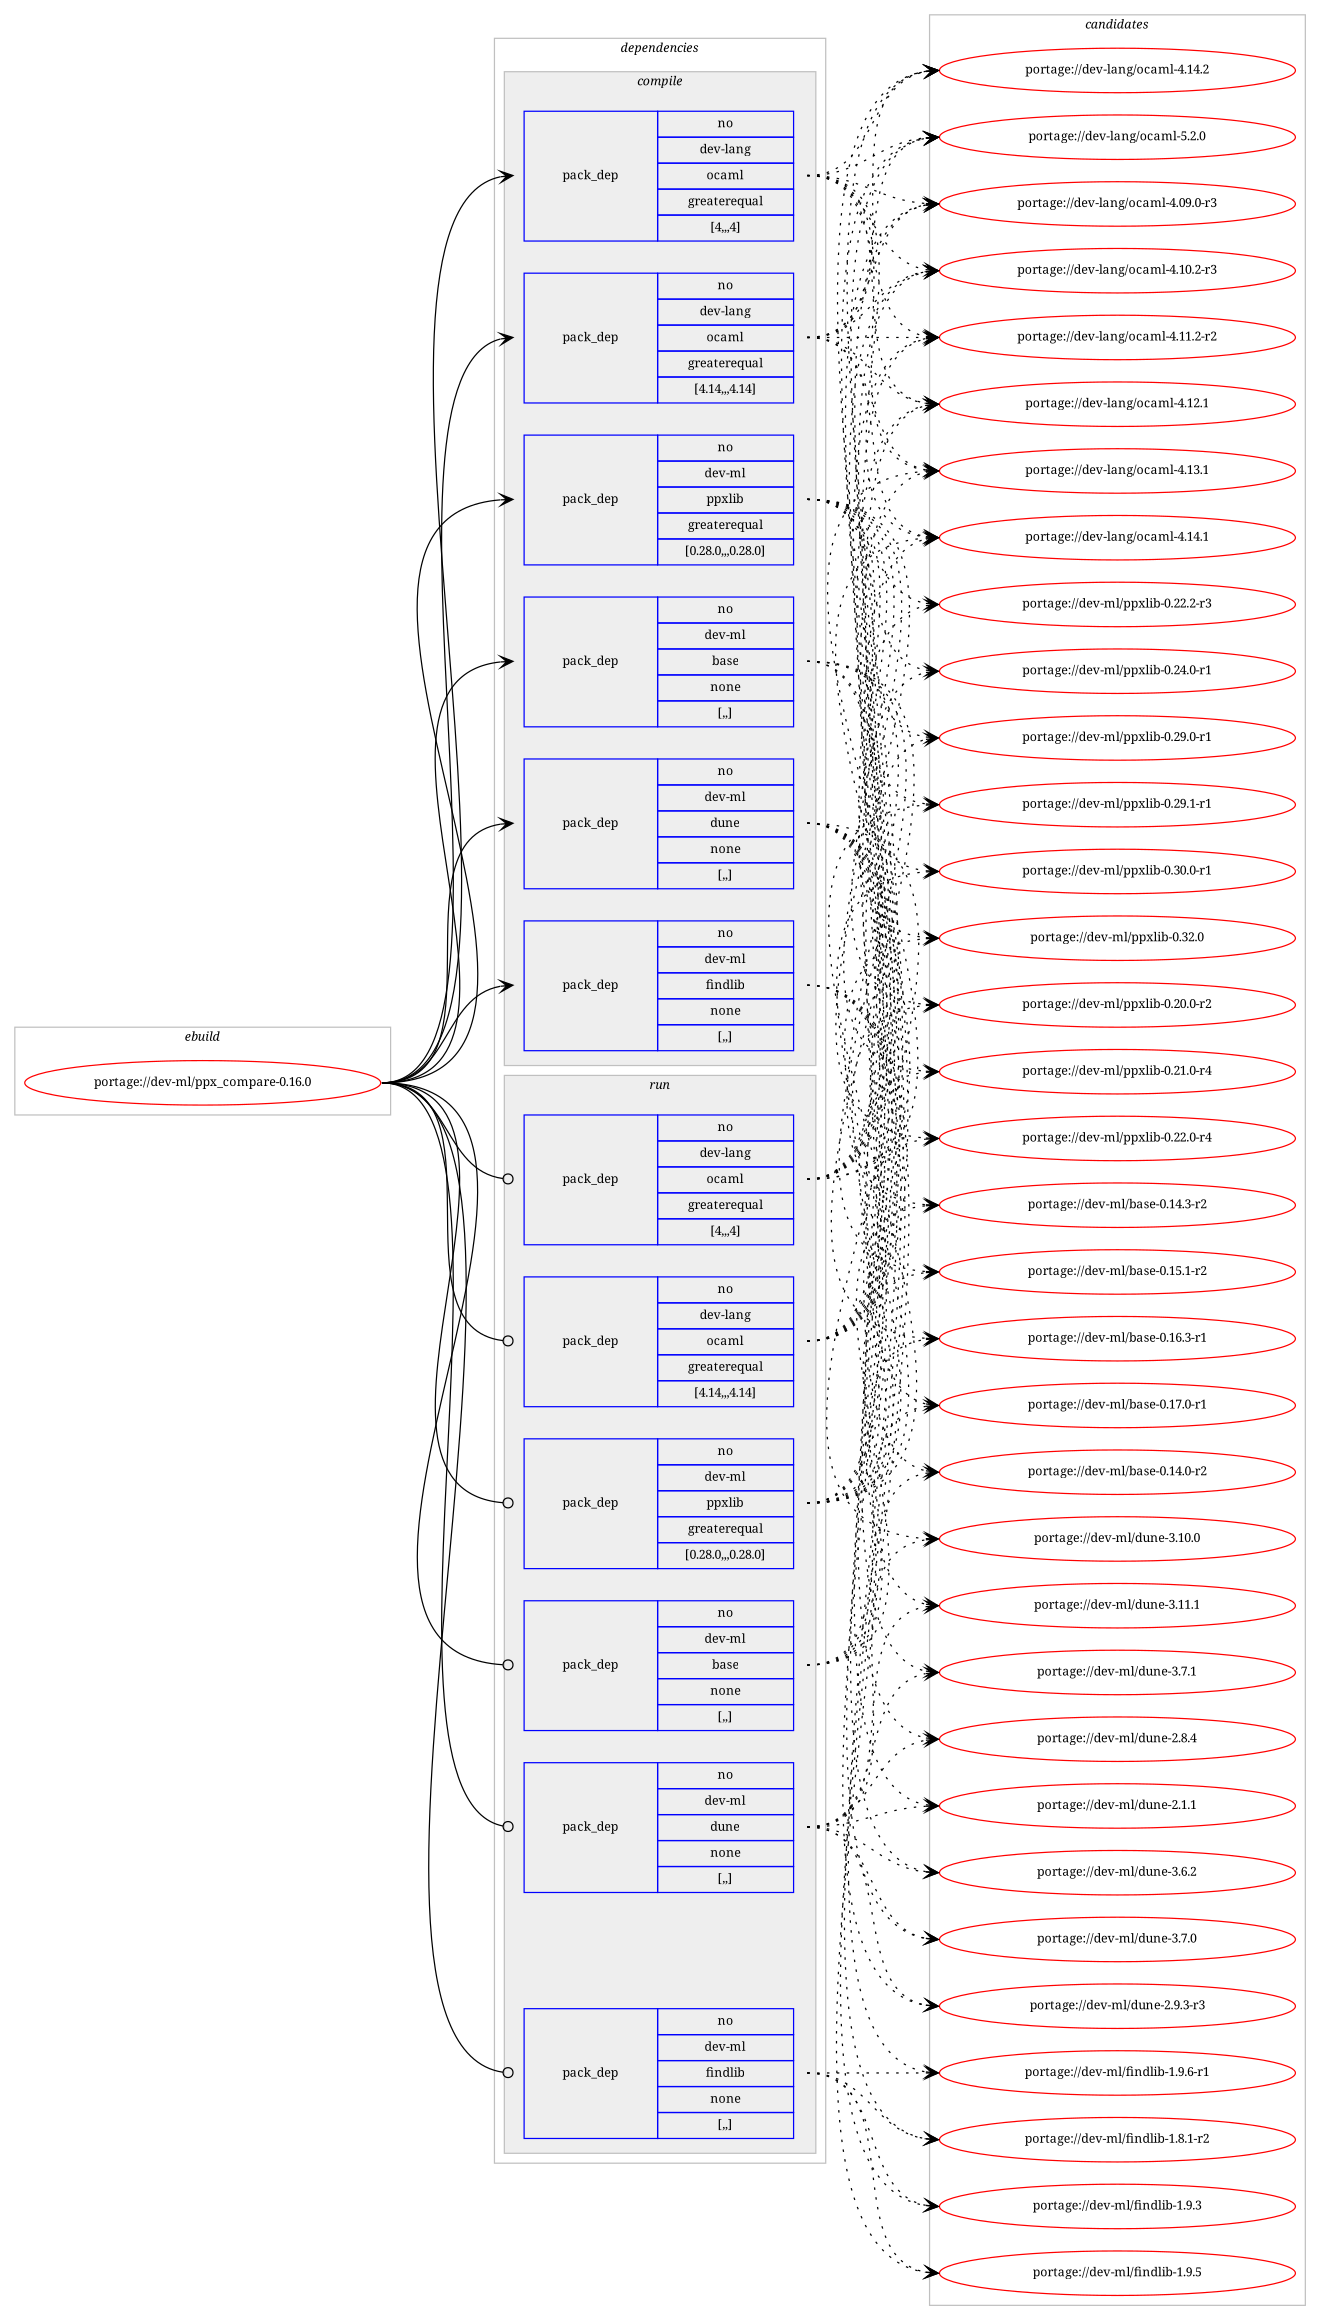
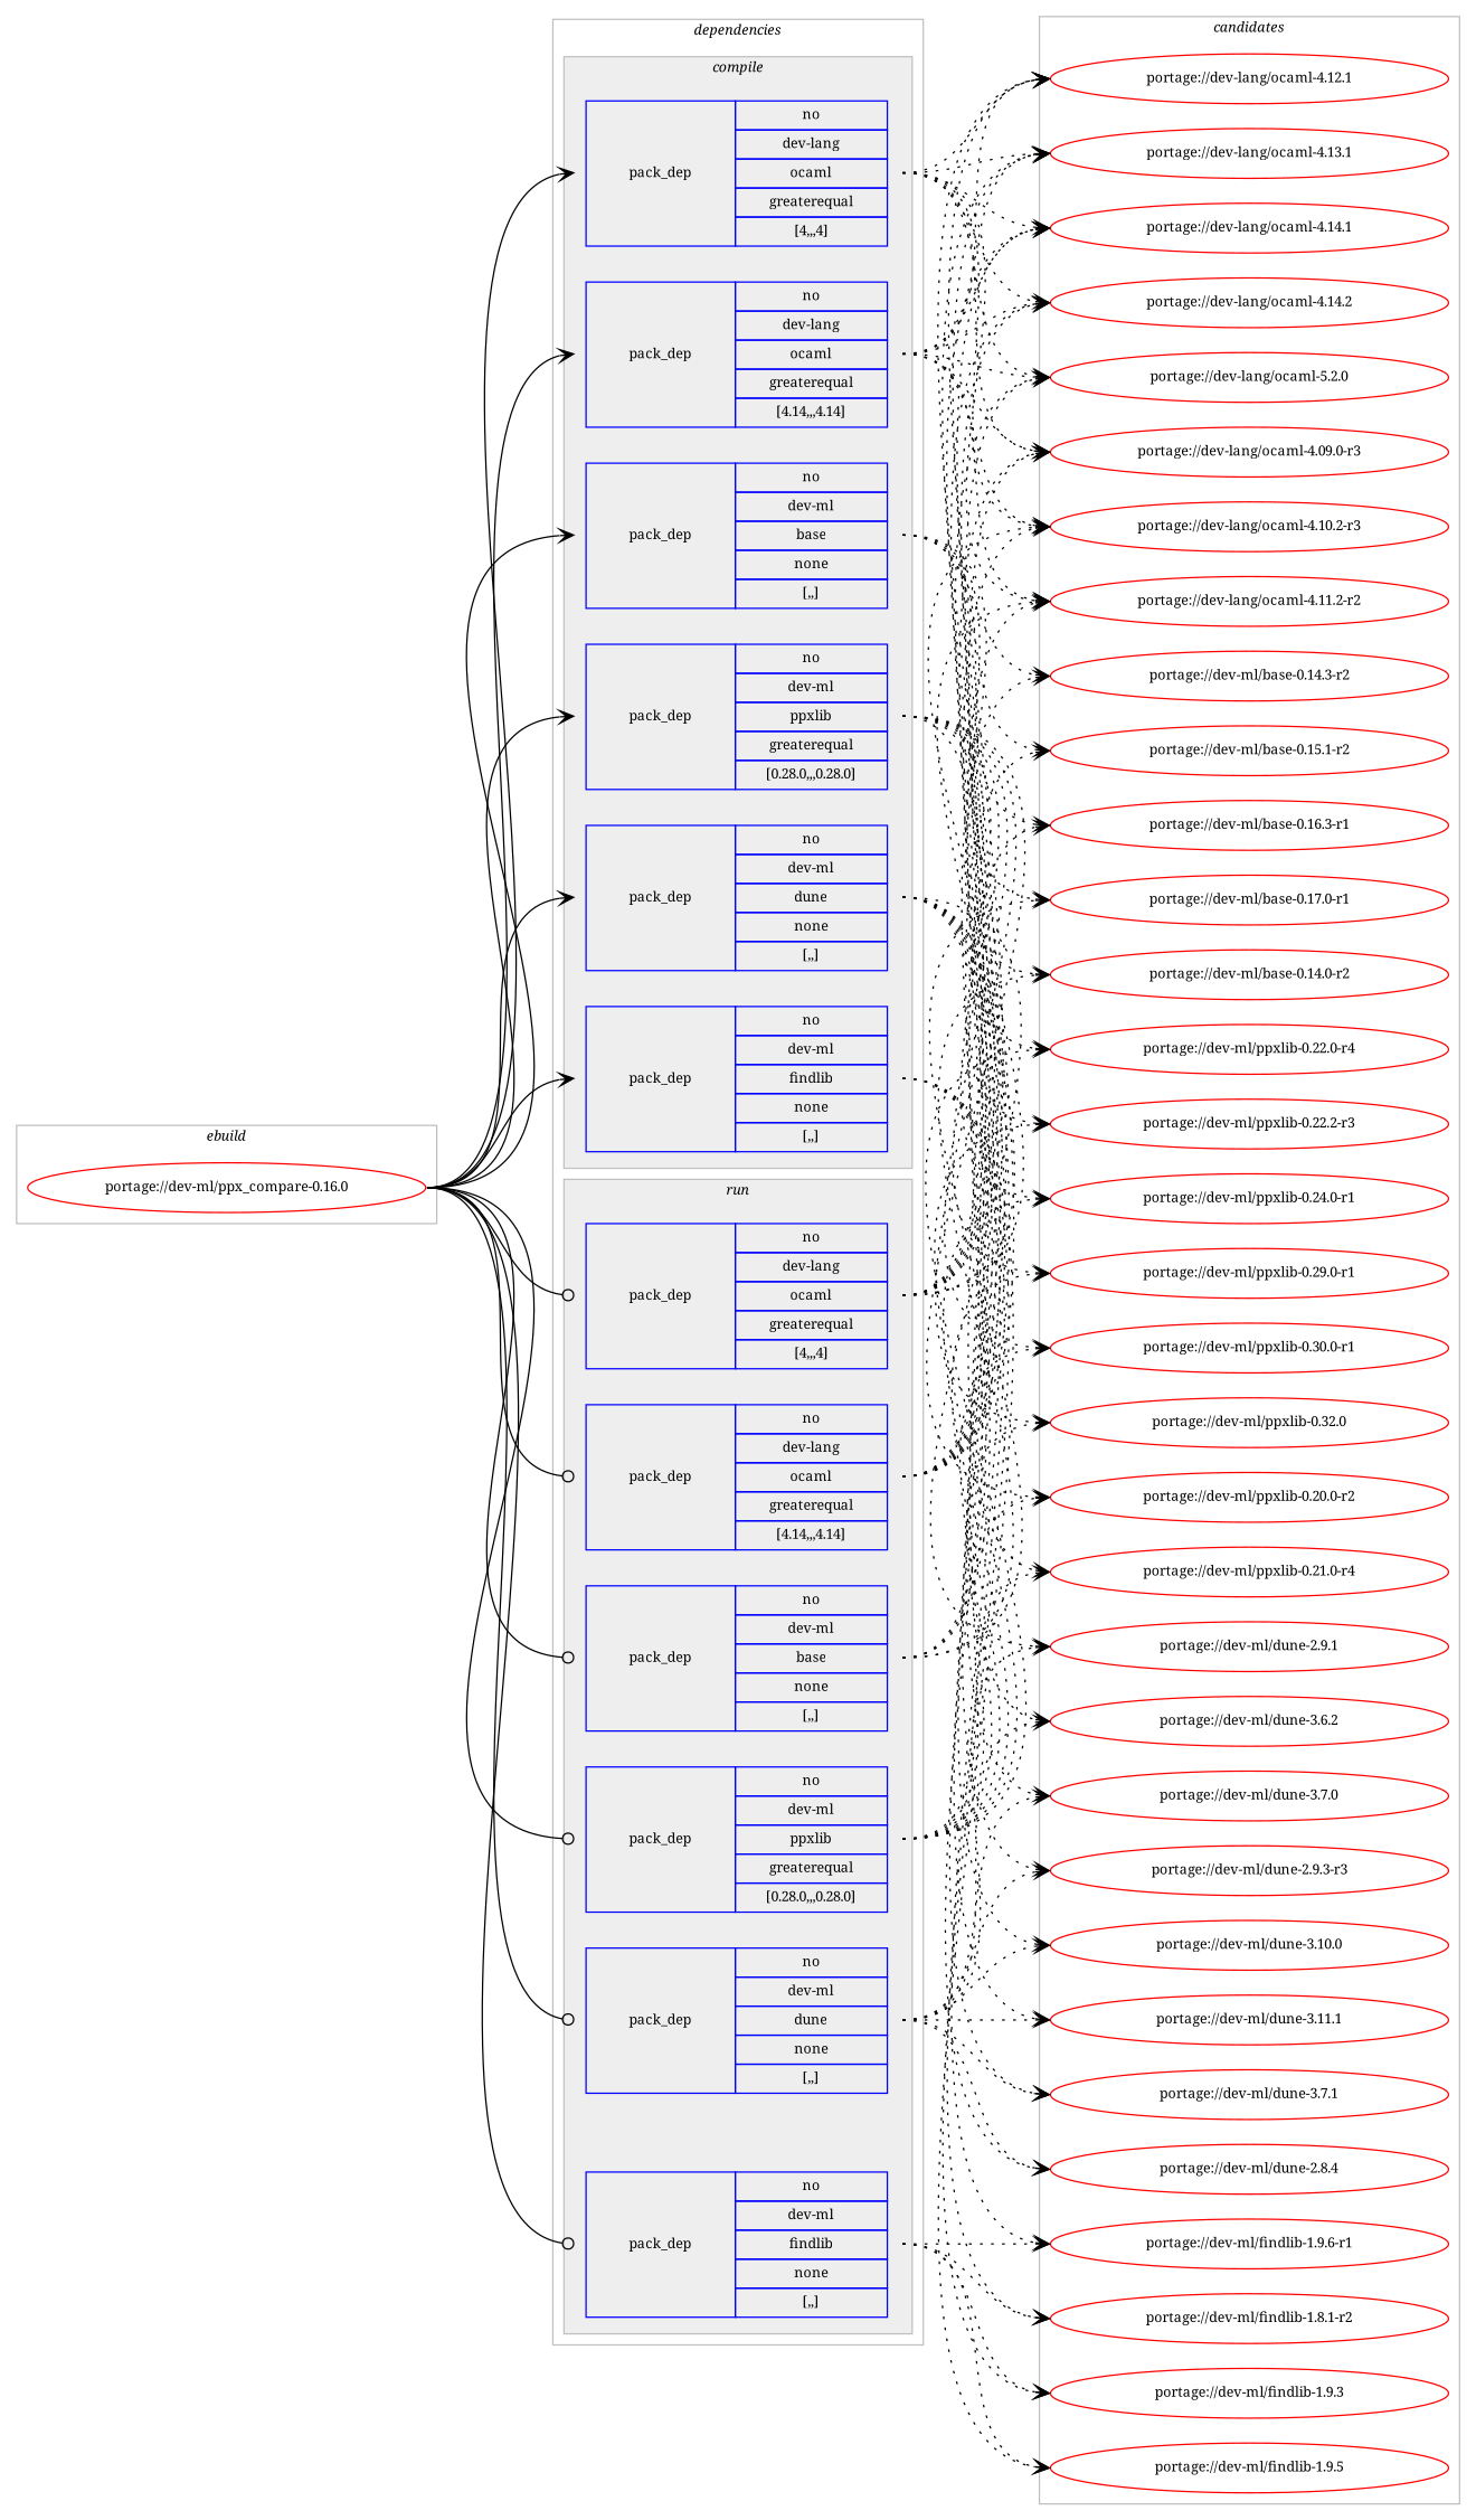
  digraph {
    compound=true
    concentrate=true
    fontname="Noto Serif"
    fontsize=10
    newrank=true
    rankdir=LR
    ranksep=1.5
    node [color=red fontname="Noto Serif" fontsize=10]
    edge [arrowhead=vee fontname="Noto Serif" headport=w style=dotted tailport=e weight=100]
    n1 [label="portage://dev-ml/ppx_compare-0.16.0" width=4]
    n2 [color=blue label=<<TABLE BORDER="0" CELLBORDER="1" CELLSPACING="0" CELLPADDING="4" WIDTH="220"><TR><TD ROWSPAN="6" CELLPADDING="30">pack_dep</TD></TR><TR><TD WIDTH="110">no</TD></TR><TR><TD>dev-lang</TD></TR><TR><TD>ocaml</TD></TR><TR><TD>greaterequal</TD></TR><TR><TD>[4,,,4]</TD></TR></TABLE>> shape=none]
    n3 [color=blue label=<<TABLE BORDER="0" CELLBORDER="1" CELLSPACING="0" CELLPADDING="4" WIDTH="220"><TR><TD ROWSPAN="6" CELLPADDING="30">pack_dep</TD></TR><TR><TD WIDTH="110">no</TD></TR><TR><TD>dev-lang</TD></TR><TR><TD>ocaml</TD></TR><TR><TD>greaterequal</TD></TR><TR><TD>[4.14,,,4.14]</TD></TR></TABLE>> shape=none]
    n4 [color=blue label=<<TABLE BORDER="0" CELLBORDER="1" CELLSPACING="0" CELLPADDING="4" WIDTH="220"><TR><TD ROWSPAN="6" CELLPADDING="30">pack_dep</TD></TR><TR><TD WIDTH="110">no</TD></TR><TR><TD>dev-ml</TD></TR><TR><TD>base</TD></TR><TR><TD>none</TD></TR><TR><TD>[,,]</TD></TR></TABLE>> shape=none]
    n5 [color=blue label=<<TABLE BORDER="0" CELLBORDER="1" CELLSPACING="0" CELLPADDING="4" WIDTH="220"><TR><TD ROWSPAN="6" CELLPADDING="30">pack_dep</TD></TR><TR><TD WIDTH="110">no</TD></TR><TR><TD>dev-ml</TD></TR><TR><TD>dune</TD></TR><TR><TD>none</TD></TR><TR><TD>[,,]</TD></TR></TABLE>> shape=none]
    n6 [color=blue label=<<TABLE BORDER="0" CELLBORDER="1" CELLSPACING="0" CELLPADDING="4" WIDTH="220"><TR><TD ROWSPAN="6" CELLPADDING="30">pack_dep</TD></TR><TR><TD WIDTH="110">no</TD></TR><TR><TD>dev-ml</TD></TR><TR><TD>findlib</TD></TR><TR><TD>none</TD></TR><TR><TD>[,,]</TD></TR></TABLE>> shape=none]
    n7 [color=blue label=<<TABLE BORDER="0" CELLBORDER="1" CELLSPACING="0" CELLPADDING="4" WIDTH="220"><TR><TD ROWSPAN="6" CELLPADDING="30">pack_dep</TD></TR><TR><TD WIDTH="110">no</TD></TR><TR><TD>dev-ml</TD></TR><TR><TD>ppxlib</TD></TR><TR><TD>greaterequal</TD></TR><TR><TD>[0.28.0,,,0.28.0]</TD></TR></TABLE>> shape=none]
    n8 [color=blue label=<<TABLE BORDER="0" CELLBORDER="1" CELLSPACING="0" CELLPADDING="4" WIDTH="220"><TR><TD ROWSPAN="6" CELLPADDING="30">pack_dep</TD></TR><TR><TD WIDTH="110">no</TD></TR><TR><TD>dev-ml</TD></TR><TR><TD>ppxlib</TD></TR><TR><TD>greaterequal</TD></TR><TR><TD>[0.28.0,,,0.28.0]</TD></TR></TABLE>> shape=none]
    n9 [color=blue label=<<TABLE BORDER="0" CELLBORDER="1" CELLSPACING="0" CELLPADDING="4" WIDTH="220"><TR><TD ROWSPAN="6" CELLPADDING="30">pack_dep</TD></TR><TR><TD WIDTH="110">no</TD></TR><TR><TD>dev-lang</TD></TR><TR><TD>ocaml</TD></TR><TR><TD>greaterequal</TD></TR><TR><TD>[4,,,4]</TD></TR></TABLE>> shape=none]
    n10 [color=blue label=<<TABLE BORDER="0" CELLBORDER="1" CELLSPACING="0" CELLPADDING="4" WIDTH="220"><TR><TD ROWSPAN="6" CELLPADDING="30">pack_dep</TD></TR><TR><TD WIDTH="110">no</TD></TR><TR><TD>dev-lang</TD></TR><TR><TD>ocaml</TD></TR><TR><TD>greaterequal</TD></TR><TR><TD>[4.14,,,4.14]</TD></TR></TABLE>> shape=none]
    n11 [color=blue label=<<TABLE BORDER="0" CELLBORDER="1" CELLSPACING="0" CELLPADDING="4" WIDTH="220"><TR><TD ROWSPAN="6" CELLPADDING="30">pack_dep</TD></TR><TR><TD WIDTH="110">no</TD></TR><TR><TD>dev-ml</TD></TR><TR><TD>base</TD></TR><TR><TD>none</TD></TR><TR><TD>[,,]</TD></TR></TABLE>> shape=none]
    n12 [color=blue label=<<TABLE BORDER="0" CELLBORDER="1" CELLSPACING="0" CELLPADDING="4" WIDTH="220"><TR><TD ROWSPAN="6" CELLPADDING="30">pack_dep</TD></TR><TR><TD WIDTH="110">no</TD></TR><TR><TD>dev-ml</TD></TR><TR><TD>dune</TD></TR><TR><TD>none</TD></TR><TR><TD>[,,]</TD></TR></TABLE>> shape=none]
    n13 [color=blue label=<<TABLE BORDER="0" CELLBORDER="1" CELLSPACING="0" CELLPADDING="4" WIDTH="220"><TR><TD ROWSPAN="6" CELLPADDING="30">pack_dep</TD></TR><TR><TD WIDTH="110">no</TD></TR><TR><TD>dev-ml</TD></TR><TR><TD>findlib</TD></TR><TR><TD>none</TD></TR><TR><TD>[,,]</TD></TR></TABLE>> shape=none]
    n14 [label="portage://dev-lang/ocaml-4.09.0-r3" width=4]
    n15 [label="portage://dev-lang/ocaml-4.10.2-r3" width=4]
    n16 [label="portage://dev-lang/ocaml-4.11.2-r2" width=4]
    n17 [label="portage://dev-lang/ocaml-4.12.1" width=4]
    n18 [label="portage://dev-lang/ocaml-4.13.1" width=4]
    n19 [label="portage://dev-lang/ocaml-4.14.1" width=4]
    n20 [label="portage://dev-lang/ocaml-4.14.2" width=4]
    n21 [label="portage://dev-lang/ocaml-5.2.0" width=4]
    n22 [label="portage://dev-ml/base-0.14.0-r2" width=4]
    n23 [label="portage://dev-ml/base-0.14.3-r2" width=4]
    n24 [label="portage://dev-ml/base-0.15.1-r2" width=4]
    n25 [label="portage://dev-ml/base-0.16.3-r1" width=4]
    n26 [label="portage://dev-ml/base-0.17.0-r1" width=4]
    n27 [label="portage://dev-ml/dune-2.8.4" width=4]
-   n28 [label="portage://dev-ml/dune-2.1.1" width=4]
+   n28 [label="portage://dev-ml/dune-2.9.1" width=4]
    n29 [label="portage://dev-ml/dune-2.9.3-r3" width=4]
    n30 [label="portage://dev-ml/dune-3.10.0" width=4]
    n31 [label="portage://dev-ml/dune-3.11.1" width=4]
    n32 [label="portage://dev-ml/dune-3.6.2" width=4]
    n33 [label="portage://dev-ml/dune-3.7.0" width=4]
    n34 [label="portage://dev-ml/dune-3.7.1" width=4]
    n35 [label="portage://dev-ml/findlib-1.8.1-r2" width=4]
    n36 [label="portage://dev-ml/findlib-1.9.3" width=4]
    n37 [label="portage://dev-ml/findlib-1.9.5" width=4]
    n38 [label="portage://dev-ml/findlib-1.9.6-r1" width=4]
    n39 [label="portage://dev-ml/ppxlib-0.20.0-r2" width=4]
    n40 [label="portage://dev-ml/ppxlib-0.21.0-r4" width=4]
    n41 [label="portage://dev-ml/ppxlib-0.22.0-r4" width=4]
    n42 [label="portage://dev-ml/ppxlib-0.22.2-r3" width=4]
    n43 [label="portage://dev-ml/ppxlib-0.24.0-r1" width=4]
    n44 [label="portage://dev-ml/ppxlib-0.29.0-r1" width=4]
-   n45 [label="portage://dev-ml/ppxlib-0.29.1-r1" width=4]
    n46 [label="portage://dev-ml/ppxlib-0.30.0-r1" width=4]
    n47 [label="portage://dev-ml/ppxlib-0.32.0" width=4]
    subgraph cluster_1 {
      color=gray
      label=<<i>ebuild</i>>
      rank=same
      n1
    }
    subgraph cluster_2 {
      color=gray
      label=<<i>dependencies</i>>
      subgraph cluster_3 {
        color=gray
        fillcolor="#eeeeee"
        label=<<i>compile</i>>
        style=filled
        subgraph sub_4 {
          color=gray
          fillcolor="#eeeeee"
          label=<<i>compile</i>>
          style=filled
          n2
        }
        subgraph sub_5 {
          color=gray
          fillcolor="#eeeeee"
          label=<<i>compile</i>>
          style=filled
          n3
        }
        subgraph sub_6 {
          color=gray
          fillcolor="#eeeeee"
          label=<<i>compile</i>>
          style=filled
          n4
        }
        subgraph sub_7 {
          color=gray
          fillcolor="#eeeeee"
          label=<<i>compile</i>>
          style=filled
          n5
        }
        subgraph sub_8 {
          color=gray
          fillcolor="#eeeeee"
          label=<<i>compile</i>>
          style=filled
          n6
        }
        subgraph sub_9 {
          color=gray
          fillcolor="#eeeeee"
          label=<<i>compile</i>>
          style=filled
          n7
        }
      }
      subgraph cluster_10 {
        color=gray
        fillcolor="#eeeeee"
        label=<<i>compile and run</i>>
        style=filled
      }
      subgraph cluster_11 {
        color=gray
        fillcolor="#eeeeee"
        label=<<i>run</i>>
        style=filled
        subgraph sub_12 {
          color=gray
          fillcolor="#eeeeee"
          label=<<i>run</i>>
          style=filled
          n8
        }
        subgraph sub_13 {
          color=gray
          fillcolor="#eeeeee"
          label=<<i>run</i>>
          style=filled
          n9
        }
        subgraph sub_14 {
          color=gray
          fillcolor="#eeeeee"
          label=<<i>run</i>>
          style=filled
          n10
        }
        subgraph sub_15 {
          color=gray
          fillcolor="#eeeeee"
          label=<<i>run</i>>
          style=filled
          n11
        }
        subgraph sub_16 {
          color=gray
          fillcolor="#eeeeee"
          label=<<i>run</i>>
          style=filled
          n12
        }
        subgraph sub_17 {
          color=gray
          fillcolor="#eeeeee"
          label=<<i>run</i>>
          style=filled
          n13
        }
      }
    }
    subgraph cluster_18 {
      color=gray
      label=<<i>candidates</i>>
      rank=same
      subgraph sub_19 {
        color=black
        label=<<i>candidates</i>>
        nodesep=1
        rank=same
        n14
        n15
        n16
        n17
        n18
        n19
        n20
        n21
      }
      subgraph sub_20 {
        color=black
        label=<<i>candidates</i>>
        nodesep=1
        rank=same
        n14
        n15
        n16
        n17
        n18
        n19
        n20
        n21
      }
      subgraph sub_21 {
        color=black
        label=<<i>candidates</i>>
        nodesep=1
        rank=same
        n22
        n23
        n24
        n25
        n26
      }
      subgraph sub_22 {
        color=black
        label=<<i>candidates</i>>
        nodesep=1
        rank=same
        n27
        n28
        n29
        n30
        n31
        n32
        n33
        n34
      }
      subgraph sub_23 {
        color=black
        label=<<i>candidates</i>>
        nodesep=1
        rank=same
        n35
        n36
        n37
        n38
      }
      subgraph sub_24 {
        color=black
        label=<<i>candidates</i>>
        nodesep=1
        rank=same
        n39
        n40
        n41
        n42
        n43
        n44
-       n45
        n46
        n47
      }
      subgraph sub_25 {
        color=black
        label=<<i>candidates</i>>
        nodesep=1
        rank=same
        n14
        n15
        n16
        n17
        n18
        n19
        n20
        n21
      }
      subgraph sub_26 {
        color=black
        label=<<i>candidates</i>>
        nodesep=1
        rank=same
        n14
        n15
        n16
        n17
        n18
        n19
        n20
        n21
      }
      subgraph sub_27 {
        color=black
        label=<<i>candidates</i>>
        nodesep=1
        rank=same
        n22
        n23
        n24
        n25
        n26
      }
      subgraph sub_28 {
        color=black
        label=<<i>candidates</i>>
        nodesep=1
        rank=same
        n27
        n28
        n29
        n30
        n31
        n32
        n33
        n34
      }
      subgraph sub_29 {
        color=black
        label=<<i>candidates</i>>
        nodesep=1
        rank=same
        n35
        n36
        n37
        n38
      }
      subgraph sub_30 {
        color=black
        label=<<i>candidates</i>>
        nodesep=1
        rank=same
        n39
        n40
        n41
        n42
        n43
        n44
-       n45
        n46
        n47
      }
    }
    n1 -> n2 [style=solid weight=20]
    n1 -> n3 [style=solid weight=20]
    n1 -> n4 [style=solid weight=20]
    n1 -> n5 [style=solid weight=20]
    n1 -> n6 [style=solid weight=20]
    n1 -> n7 [style=solid weight=20]
    n1 -> n8 [arrowhead=odot style=solid weight=20]
    n1 -> n9 [arrowhead=odot style=solid weight=20]
    n1 -> n10 [arrowhead=odot style=solid weight=20]
    n1 -> n11 [arrowhead=odot style=solid weight=20]
    n1 -> n12 [arrowhead=odot style=solid weight=20]
    n1 -> n13 [arrowhead=odot style=solid weight=20]
    n2 -> n14
    n2 -> n15
    n2 -> n16
    n2 -> n17
    n2 -> n18
    n2 -> n19
    n2 -> n20
    n2 -> n21
    n3 -> n14
    n3 -> n15
    n3 -> n16
    n3 -> n17
    n3 -> n18
    n3 -> n19
    n3 -> n20
    n3 -> n21
    n4 -> n22
    n4 -> n23
    n4 -> n24
    n4 -> n25
    n4 -> n26
    n5 -> n27
    n5 -> n28
    n5 -> n29
    n5 -> n30
    n5 -> n31
    n5 -> n32
    n5 -> n33
    n5 -> n34
    n6 -> n35
    n6 -> n36
    n6 -> n37
    n6 -> n38
    n7 -> n39
    n7 -> n40
    n7 -> n41
    n7 -> n42
    n7 -> n43
    n7 -> n44
-   n7 -> n45
    n7 -> n46
    n7 -> n47
    n8 -> n39
    n8 -> n40
    n8 -> n41
    n8 -> n42
    n8 -> n43
    n8 -> n44
-   n8 -> n45
    n8 -> n46
    n8 -> n47
    n9 -> n14
    n9 -> n15
    n9 -> n16
    n9 -> n17
    n9 -> n18
    n9 -> n19
    n9 -> n20
    n9 -> n21
    n10 -> n14
    n10 -> n15
    n10 -> n16
    n10 -> n17
    n10 -> n18
    n10 -> n19
    n10 -> n20
    n10 -> n21
    n11 -> n22
    n11 -> n23
    n11 -> n24
    n11 -> n25
    n11 -> n26
    n12 -> n27
    n12 -> n28
    n12 -> n29
    n12 -> n30
    n12 -> n31
    n12 -> n32
    n12 -> n33
    n12 -> n34
    n13 -> n35
    n13 -> n36
    n13 -> n37
    n13 -> n38
  }
